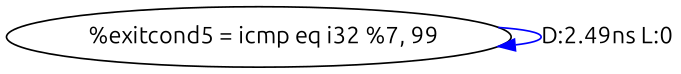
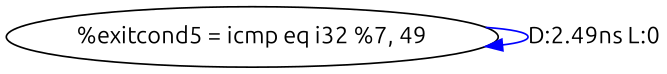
  digraph {
    fontname=Ubuntu
-   n1 [label="  %exitcond5 = icmp eq i32 %7, 99" fontname=Ubuntu]
+   n1 [label="%exitcond5 = icmp eq i32 %7, 49" fontname=Ubuntu]
    n1 -> n1 [color=blue label="D:2.49ns L:0" fontname=Ubuntu]
  }
